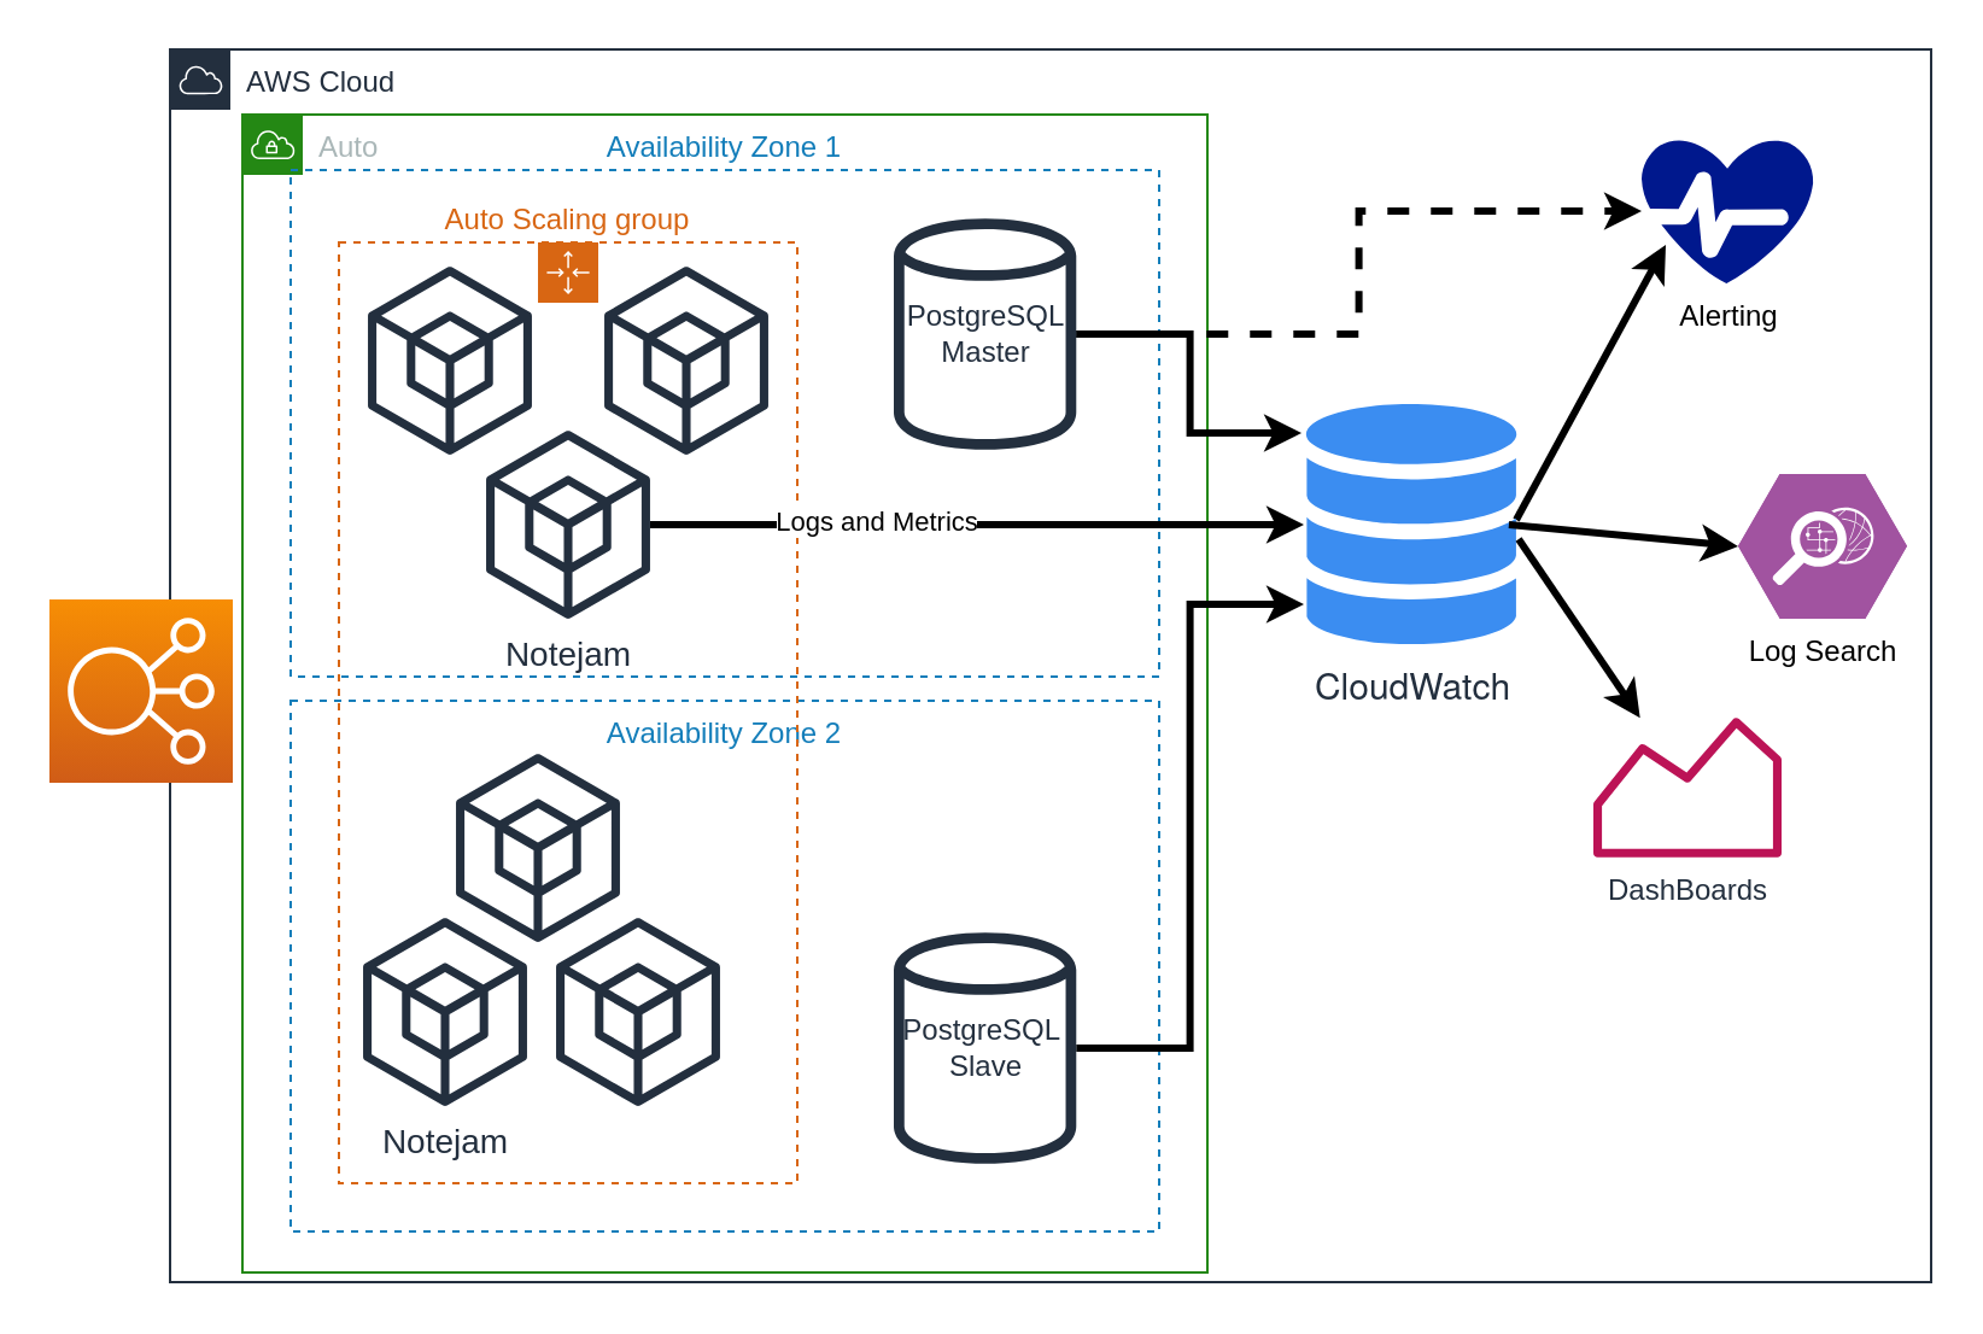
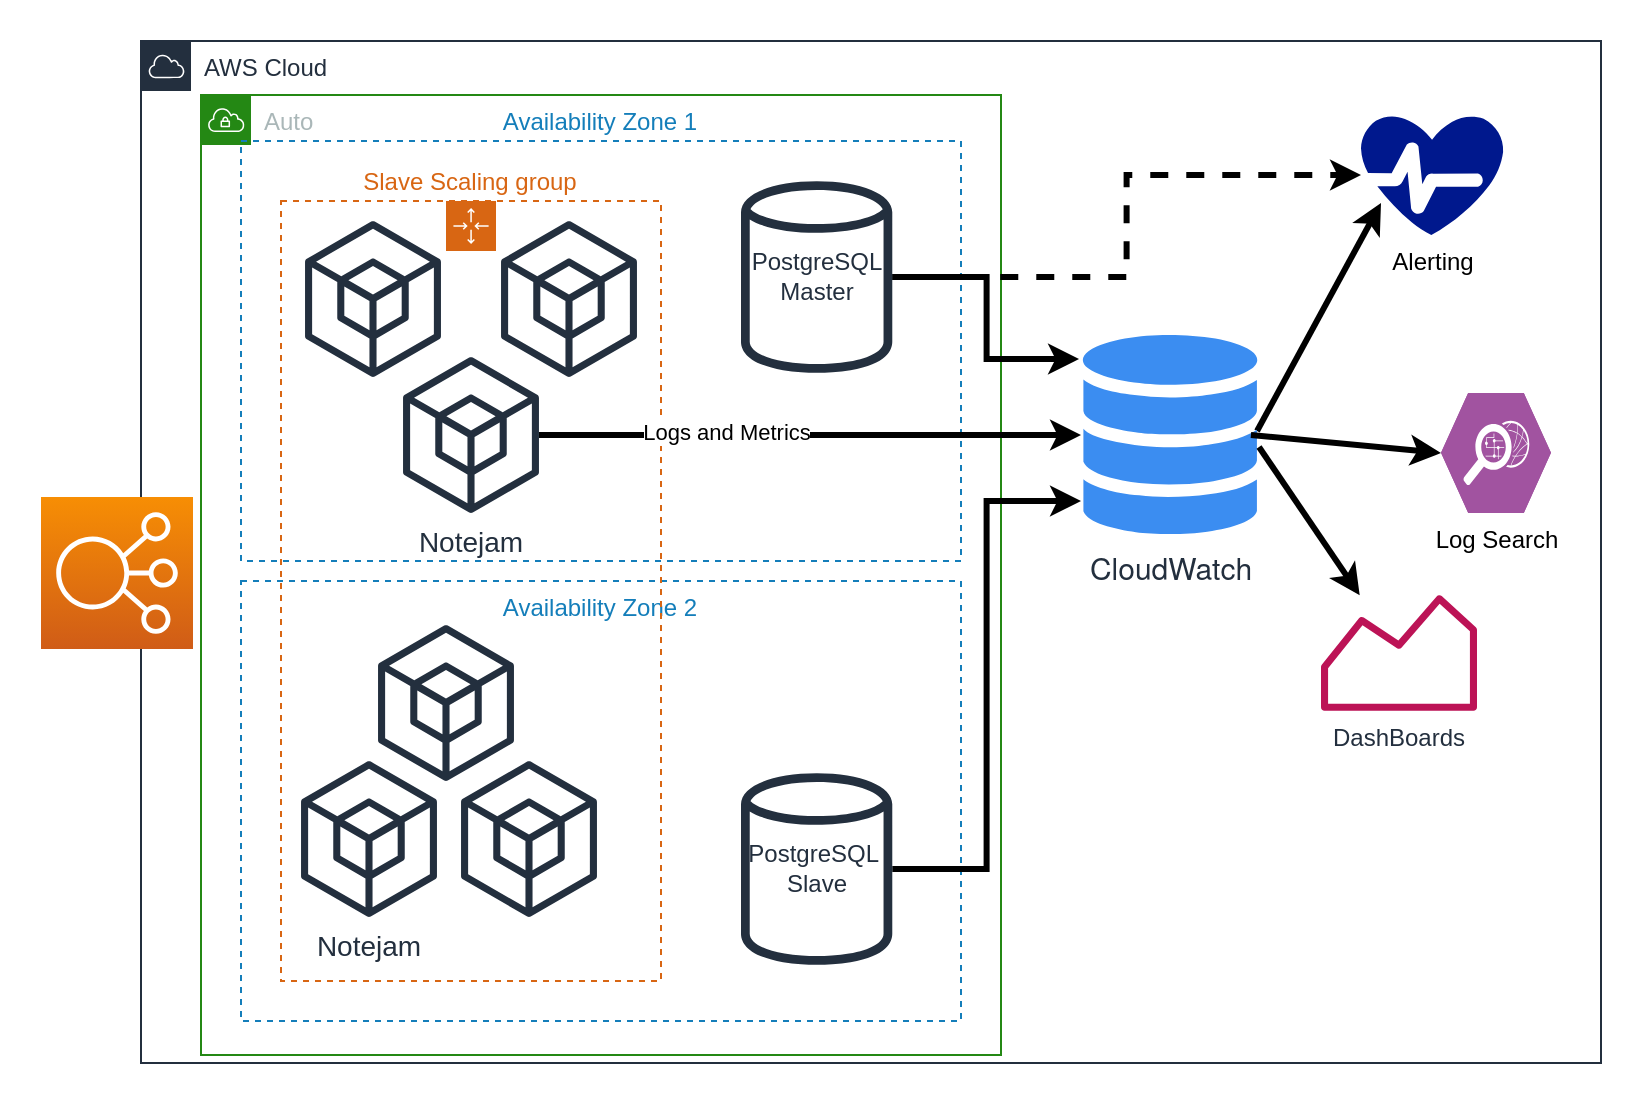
  <mxCell id="0" />
  <mxCell id="1" parent="0" />
  <mxCell id="2" value="Auto" style="points=[[0,0],[0.25,0],[0.5,0],[0.75,0],[1,0],[1,0.25],[1,0.5],[1,0.75],[1,1],[0.75,1],[0.5,1],[0.25,1],[0,1],[0,0.75],[0,0.5],[0,0.25]];outlineConnect=0;gradientColor=none;html=1;whiteSpace=wrap;fontSize=12;fontStyle=0;shape=mxgraph.aws4.group;grIcon=mxgraph.aws4.group_vpc;strokeColor=#248814;fillColor=none;verticalAlign=top;align=left;spacingLeft=30;fontColor=#AAB7B8;dashed=0;" vertex="1" parent="1"><mxGeometry x="100" y="47" width="400" height="480" as="geometry" /></mxCell>
  <mxCell id="3" value="Availability Zone 1" style="fillColor=none;strokeColor=#147EBA;dashed=1;verticalAlign=bottom;fontStyle=0;fontColor=#147EBA;labelPosition=center;verticalLabelPosition=top;align=center;" vertex="1" parent="1"><mxGeometry x="120" y="70" width="360" height="210" as="geometry" /></mxCell>
  <mxCell id="4" value="Availability Zone 2" style="fillColor=none;strokeColor=#147EBA;dashed=1;verticalAlign=top;fontStyle=0;fontColor=#147EBA;" vertex="1" parent="1"><mxGeometry x="120" y="290" width="360" height="220" as="geometry" /></mxCell>
  <mxCell id="5" value="" style="outlineConnect=0;fontColor=#232F3E;gradientColor=none;fillColor=#232F3E;strokeColor=none;dashed=0;verticalLabelPosition=bottom;verticalAlign=top;align=center;html=1;fontSize=12;fontStyle=0;aspect=fixed;pointerEvents=1;shape=mxgraph.aws4.external_sdk;" vertex="1" parent="1"><mxGeometry x="188.5" y="312" width="68" height="78" as="geometry" /></mxCell>
  <mxCell id="6" value="AWS Cloud" style="points=[[0,0],[0.25,0],[0.5,0],[0.75,0],[1,0],[1,0.25],[1,0.5],[1,0.75],[1,1],[0.75,1],[0.5,1],[0.25,1],[0,1],[0,0.75],[0,0.5],[0,0.25]];outlineConnect=0;gradientColor=none;html=1;whiteSpace=wrap;fontSize=12;fontStyle=0;shape=mxgraph.aws4.group;grIcon=mxgraph.aws4.group_aws_cloud;strokeColor=#232F3E;fillColor=none;verticalAlign=top;align=left;spacingLeft=30;fontColor=#232F3E;dashed=0;" vertex="1" parent="1"><mxGeometry x="70" y="20" width="730" height="511" as="geometry" /></mxCell>
- <mxCell id="7" value="Auto Scaling group" style="points=[[0,0],[0.25,0],[0.5,0],[0.75,0],[1,0],[1,0.25],[1,0.5],[1,0.75],[1,1],[0.75,1],[0.5,1],[0.25,1],[0,1],[0,0.75],[0,0.5],[0,0.25]];outlineConnect=0;gradientColor=none;html=1;whiteSpace=wrap;fontSize=12;fontStyle=0;shape=mxgraph.aws4.groupCenter;grIcon=mxgraph.aws4.group_auto_scaling_group;grStroke=1;strokeColor=#D86613;fillColor=none;verticalAlign=bottom;align=center;fontColor=#D86613;dashed=1;spacingTop=25;labelPosition=center;verticalLabelPosition=top;" vertex="1" parent="1"><mxGeometry x="140" y="100" width="190" height="390" as="geometry" /></mxCell>
+ <mxCell id="7" value="Slave Scaling group" style="points=[[0,0],[0.25,0],[0.5,0],[0.75,0],[1,0],[1,0.25],[1,0.5],[1,0.75],[1,1],[0.75,1],[0.5,1],[0.25,1],[0,1],[0,0.75],[0,0.5],[0,0.25]];outlineConnect=0;gradientColor=none;html=1;whiteSpace=wrap;fontSize=12;fontStyle=0;shape=mxgraph.aws4.groupCenter;grIcon=mxgraph.aws4.group_auto_scaling_group;grStroke=1;strokeColor=#D86613;fillColor=none;verticalAlign=bottom;align=center;fontColor=#D86613;dashed=1;spacingTop=25;labelPosition=center;verticalLabelPosition=top;" vertex="1" parent="1"><mxGeometry x="140" y="100" width="190" height="390" as="geometry" /></mxCell>
  <mxCell id="8" style="edgeStyle=orthogonalEdgeStyle;rounded=0;orthogonalLoop=1;jettySize=auto;html=1;entryX=0;entryY=0.83;entryDx=0;entryDy=0;entryPerimeter=0;strokeWidth=3;fontColor=#006633;" edge="1" parent="1" source="9" target="22"><mxGeometry relative="1" as="geometry" /></mxCell>
  <mxCell id="9" value="PostgreSQL&amp;nbsp;&lt;br&gt;Slave" style="outlineConnect=0;fontColor=#232F3E;gradientColor=none;fillColor=#232F3E;strokeColor=none;dashed=0;verticalLabelPosition=middle;verticalAlign=middle;align=center;html=1;fontSize=12;fontStyle=0;aspect=fixed;pointerEvents=1;shape=mxgraph.aws4.generic_database;labelPosition=center;" vertex="1" parent="1"><mxGeometry x="370" y="384" width="75.64" height="100" as="geometry" /></mxCell>
  <mxCell id="10" style="edgeStyle=orthogonalEdgeStyle;rounded=0;orthogonalLoop=1;jettySize=auto;html=1;strokeWidth=3;dashed=1;" edge="1" parent="1" source="12" target="23"><mxGeometry relative="1" as="geometry" /></mxCell>
  <mxCell id="11" style="edgeStyle=orthogonalEdgeStyle;rounded=0;orthogonalLoop=1;jettySize=auto;html=1;entryX=-0.011;entryY=0.12;entryDx=0;entryDy=0;entryPerimeter=0;strokeWidth=3;fontColor=#006633;" edge="1" parent="1" source="12" target="22"><mxGeometry relative="1" as="geometry" /></mxCell>
  <mxCell id="12" value="PostgreSQL&lt;br&gt;Master" style="outlineConnect=0;fontColor=#232F3E;gradientColor=none;fillColor=#232F3E;strokeColor=none;dashed=0;verticalLabelPosition=middle;verticalAlign=middle;align=center;html=1;fontSize=12;fontStyle=0;aspect=fixed;pointerEvents=1;shape=mxgraph.aws4.generic_database;labelPosition=center;" vertex="1" parent="1"><mxGeometry x="370" y="88" width="75.64" height="100" as="geometry" /></mxCell>
  <mxCell id="13" value="" style="outlineConnect=0;fontColor=#232F3E;gradientColor=#F78E04;gradientDirection=north;fillColor=#D05C17;strokeColor=#ffffff;dashed=0;verticalLabelPosition=bottom;verticalAlign=top;align=center;html=1;fontSize=12;fontStyle=0;aspect=fixed;shape=mxgraph.aws4.resourceIcon;resIcon=mxgraph.aws4.elastic_load_balancing;" vertex="1" parent="1"><mxGeometry x="20" y="248" width="76" height="76" as="geometry" /></mxCell>
  <mxCell id="14" value="&lt;font style=&quot;font-size: 14px&quot;&gt;Notejam&lt;/font&gt;" style="outlineConnect=0;fontColor=#232F3E;gradientColor=none;fillColor=#232F3E;strokeColor=none;dashed=0;verticalLabelPosition=bottom;verticalAlign=top;align=center;html=1;fontSize=12;fontStyle=0;aspect=fixed;pointerEvents=1;shape=mxgraph.aws4.external_sdk;" vertex="1" parent="1"><mxGeometry x="150" y="380" width="68" height="78" as="geometry" /></mxCell>
  <mxCell id="15" value="" style="outlineConnect=0;fontColor=#232F3E;gradientColor=none;fillColor=#232F3E;strokeColor=none;dashed=0;verticalLabelPosition=bottom;verticalAlign=top;align=center;html=1;fontSize=12;fontStyle=0;aspect=fixed;pointerEvents=1;shape=mxgraph.aws4.external_sdk;" vertex="1" parent="1"><mxGeometry x="152" y="110" width="68" height="78" as="geometry" /></mxCell>
  <mxCell id="16" style="edgeStyle=orthogonalEdgeStyle;rounded=0;orthogonalLoop=1;jettySize=auto;html=1;strokeWidth=3;fontColor=#006633;" edge="1" parent="1" source="18" target="22"><mxGeometry relative="1" as="geometry" /></mxCell>
  <mxCell id="17" value="&lt;font color=&quot;#000000&quot;&gt;Logs and Metrics&lt;/font&gt;" style="edgeLabel;html=1;align=center;verticalAlign=middle;resizable=0;points=[];fontColor=#006633;" vertex="1" connectable="0" parent="16"><mxGeometry x="-0.305" y="2" relative="1" as="geometry"><mxPoint as="offset" /></mxGeometry></mxCell>
  <mxCell id="18" value="&lt;font style=&quot;font-size: 14px&quot;&gt;Notejam&lt;/font&gt;" style="outlineConnect=0;fontColor=#232F3E;gradientColor=none;fillColor=#232F3E;strokeColor=none;dashed=0;verticalLabelPosition=bottom;verticalAlign=top;align=center;html=1;fontSize=12;fontStyle=0;aspect=fixed;pointerEvents=1;shape=mxgraph.aws4.external_sdk;" vertex="1" parent="1"><mxGeometry x="201" y="178" width="68" height="78" as="geometry" /></mxCell>
  <mxCell id="19" value="" style="outlineConnect=0;fontColor=#232F3E;gradientColor=none;fillColor=#232F3E;strokeColor=none;dashed=0;verticalLabelPosition=bottom;verticalAlign=top;align=center;html=1;fontSize=12;fontStyle=0;aspect=fixed;pointerEvents=1;shape=mxgraph.aws4.external_sdk;" vertex="1" parent="1"><mxGeometry x="230" y="380" width="68" height="78" as="geometry" /></mxCell>
  <mxCell id="20" value="" style="outlineConnect=0;fontColor=#232F3E;gradientColor=none;fillColor=#232F3E;strokeColor=none;dashed=0;verticalLabelPosition=bottom;verticalAlign=top;align=center;html=1;fontSize=12;fontStyle=0;aspect=fixed;pointerEvents=1;shape=mxgraph.aws4.external_sdk;" vertex="1" parent="1"><mxGeometry x="250" y="110" width="68" height="78" as="geometry" /></mxCell>
  <mxCell id="21" style="rounded=0;orthogonalLoop=1;jettySize=auto;html=1;entryX=0.14;entryY=0.733;entryDx=0;entryDy=0;entryPerimeter=0;strokeWidth=3;fontColor=#006633;exitX=0.978;exitY=0.48;exitDx=0;exitDy=0;exitPerimeter=0;" edge="1" parent="1" source="22" target="23"><mxGeometry relative="1" as="geometry"><mxPoint x="640" y="117" as="sourcePoint" /></mxGeometry></mxCell>
  <mxCell id="22" value="&lt;h1 class=&quot;lb-h2 blog-post-title&quot; style=&quot;box-sizing: border-box ; margin: 0px ; color: rgb(35 , 47 , 62) ; font-weight: 500 ; font-family: &amp;#34;amazonemberbold&amp;#34; , &amp;#34;helvetica neue bold&amp;#34; , &amp;#34;helvetica neue&amp;#34; , &amp;#34;helvetica&amp;#34; , &amp;#34;arial&amp;#34; , sans-serif ; font-size: 15px ; line-height: 1.3&quot;&gt;CloudWatch&lt;/h1&gt;" style="html=1;aspect=fixed;strokeColor=none;shadow=0;align=center;verticalAlign=top;fillColor=#3B8DF1;shape=mxgraph.gcp2.cloud_monitoring;fontColor=#006633;labelPosition=center;verticalLabelPosition=bottom;" vertex="1" parent="1"><mxGeometry x="540" y="167" width="90" height="100" as="geometry" /></mxCell>
  <mxCell id="23" value="&lt;font color=&quot;#000000&quot;&gt;Alerting&lt;/font&gt;" style="aspect=fixed;pointerEvents=1;shadow=0;dashed=0;html=1;strokeColor=none;labelPosition=center;verticalLabelPosition=bottom;verticalAlign=top;align=center;fillColor=#00188D;shape=mxgraph.azure.health_monitoring;fontColor=#006633;" vertex="1" parent="1"><mxGeometry x="680" y="57" width="71.43" height="60" as="geometry" /></mxCell>
- <mxCell id="24" value="&lt;font color=&quot;#000000&quot;&gt;Log Search&lt;/font&gt;" style="verticalLabelPosition=bottom;html=1;fillColor=#A153A0;strokeColor=#ffffff;verticalAlign=top;align=center;points=[[0,0.5,0],[0.125,0.25,0],[0.25,0,0],[0.5,0,0],[0.75,0,0],[0.875,0.25,0],[1,0.5,0],[0.875,0.75,0],[0.75,1,0],[0.5,1,0],[0.125,0.75,0]];pointerEvents=1;shape=mxgraph.cisco_safe.compositeIcon;bgIcon=mxgraph.cisco_safe.design.blank_device;resIcon=mxgraph.cisco_safe.design.monitoring;fontColor=#006633;" vertex="1" parent="1"><mxGeometry x="720" y="196" width="70" height="60" as="geometry" /></mxCell>
+ <mxCell id="24" value="&lt;font color=&quot;#000000&quot;&gt;Log Search&lt;/font&gt;" style="verticalLabelPosition=bottom;html=1;fillColor=#A153A0;strokeColor=#ffffff;verticalAlign=top;align=center;points=[[0,0.5,0],[0.125,0.25,0],[0.25,0,0],[0.5,0,0],[0.75,0,0],[0.875,0.25,0],[1,0.5,0],[0.875,0.75,0],[0.75,1,0],[0.5,1,0],[0.125,0.75,0]];pointerEvents=1;shape=mxgraph.cisco_safe.compositeIcon;bgIcon=mxgraph.cisco_safe.design.blank_device;resIcon=mxgraph.cisco_safe.design.monitoring;fontColor=#006633;" vertex="1" parent="1"><mxGeometry x="720" y="196" width="55" height="60" as="geometry" /></mxCell>
  <mxCell id="25" value="DashBoards" style="outlineConnect=0;fontColor=#232F3E;gradientColor=none;fillColor=#BC1356;strokeColor=none;dashed=0;verticalLabelPosition=bottom;verticalAlign=top;align=center;html=1;fontSize=12;fontStyle=0;aspect=fixed;pointerEvents=1;shape=mxgraph.aws4.monitoring;" vertex="1" parent="1"><mxGeometry x="660" y="297" width="78" height="58" as="geometry" /></mxCell>
  <mxCell id="26" style="rounded=0;orthogonalLoop=1;jettySize=auto;html=1;strokeWidth=3;fontColor=#006633;exitX=0.944;exitY=0.5;exitDx=0;exitDy=0;exitPerimeter=0;entryX=0;entryY=0.5;entryDx=0;entryDy=0;entryPerimeter=0;" edge="1" parent="1" source="22" target="24"><mxGeometry relative="1" as="geometry"><mxPoint x="640" y="216.5" as="sourcePoint" /><mxPoint x="700" y="216.5" as="targetPoint" /></mxGeometry></mxCell>
  <mxCell id="27" style="rounded=0;orthogonalLoop=1;jettySize=auto;html=1;strokeWidth=3;fontColor=#006633;exitX=0.989;exitY=0.56;exitDx=0;exitDy=0;exitPerimeter=0;" edge="1" parent="1" source="22" target="25"><mxGeometry relative="1" as="geometry"><mxPoint x="640" y="417" as="sourcePoint" /><mxPoint x="730" y="417" as="targetPoint" /></mxGeometry></mxCell>
